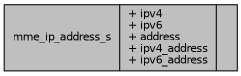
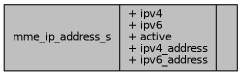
  digraph {
    rankdir=LR
-   n1 [color=black fillcolor=grey75 fontcolor=black fontname=Helvetica fontsize=10 height=0.2 label="{mme_ip_address_s\n|+ ipv4\l+ ipv6\l+ address\l+ ipv4_address\l+ ipv6_address\l|}" shape=record style=filled width=0.4]
+   n1 [color=black fillcolor=grey75 fontcolor=black fontname=Helvetica fontsize=10 height=0.2 label="{mme_ip_address_s\n|+ ipv4\l+ ipv6\l+ active\l+ ipv4_address\l+ ipv6_address\l|}" shape=record style=filled width=0.4]
  }
